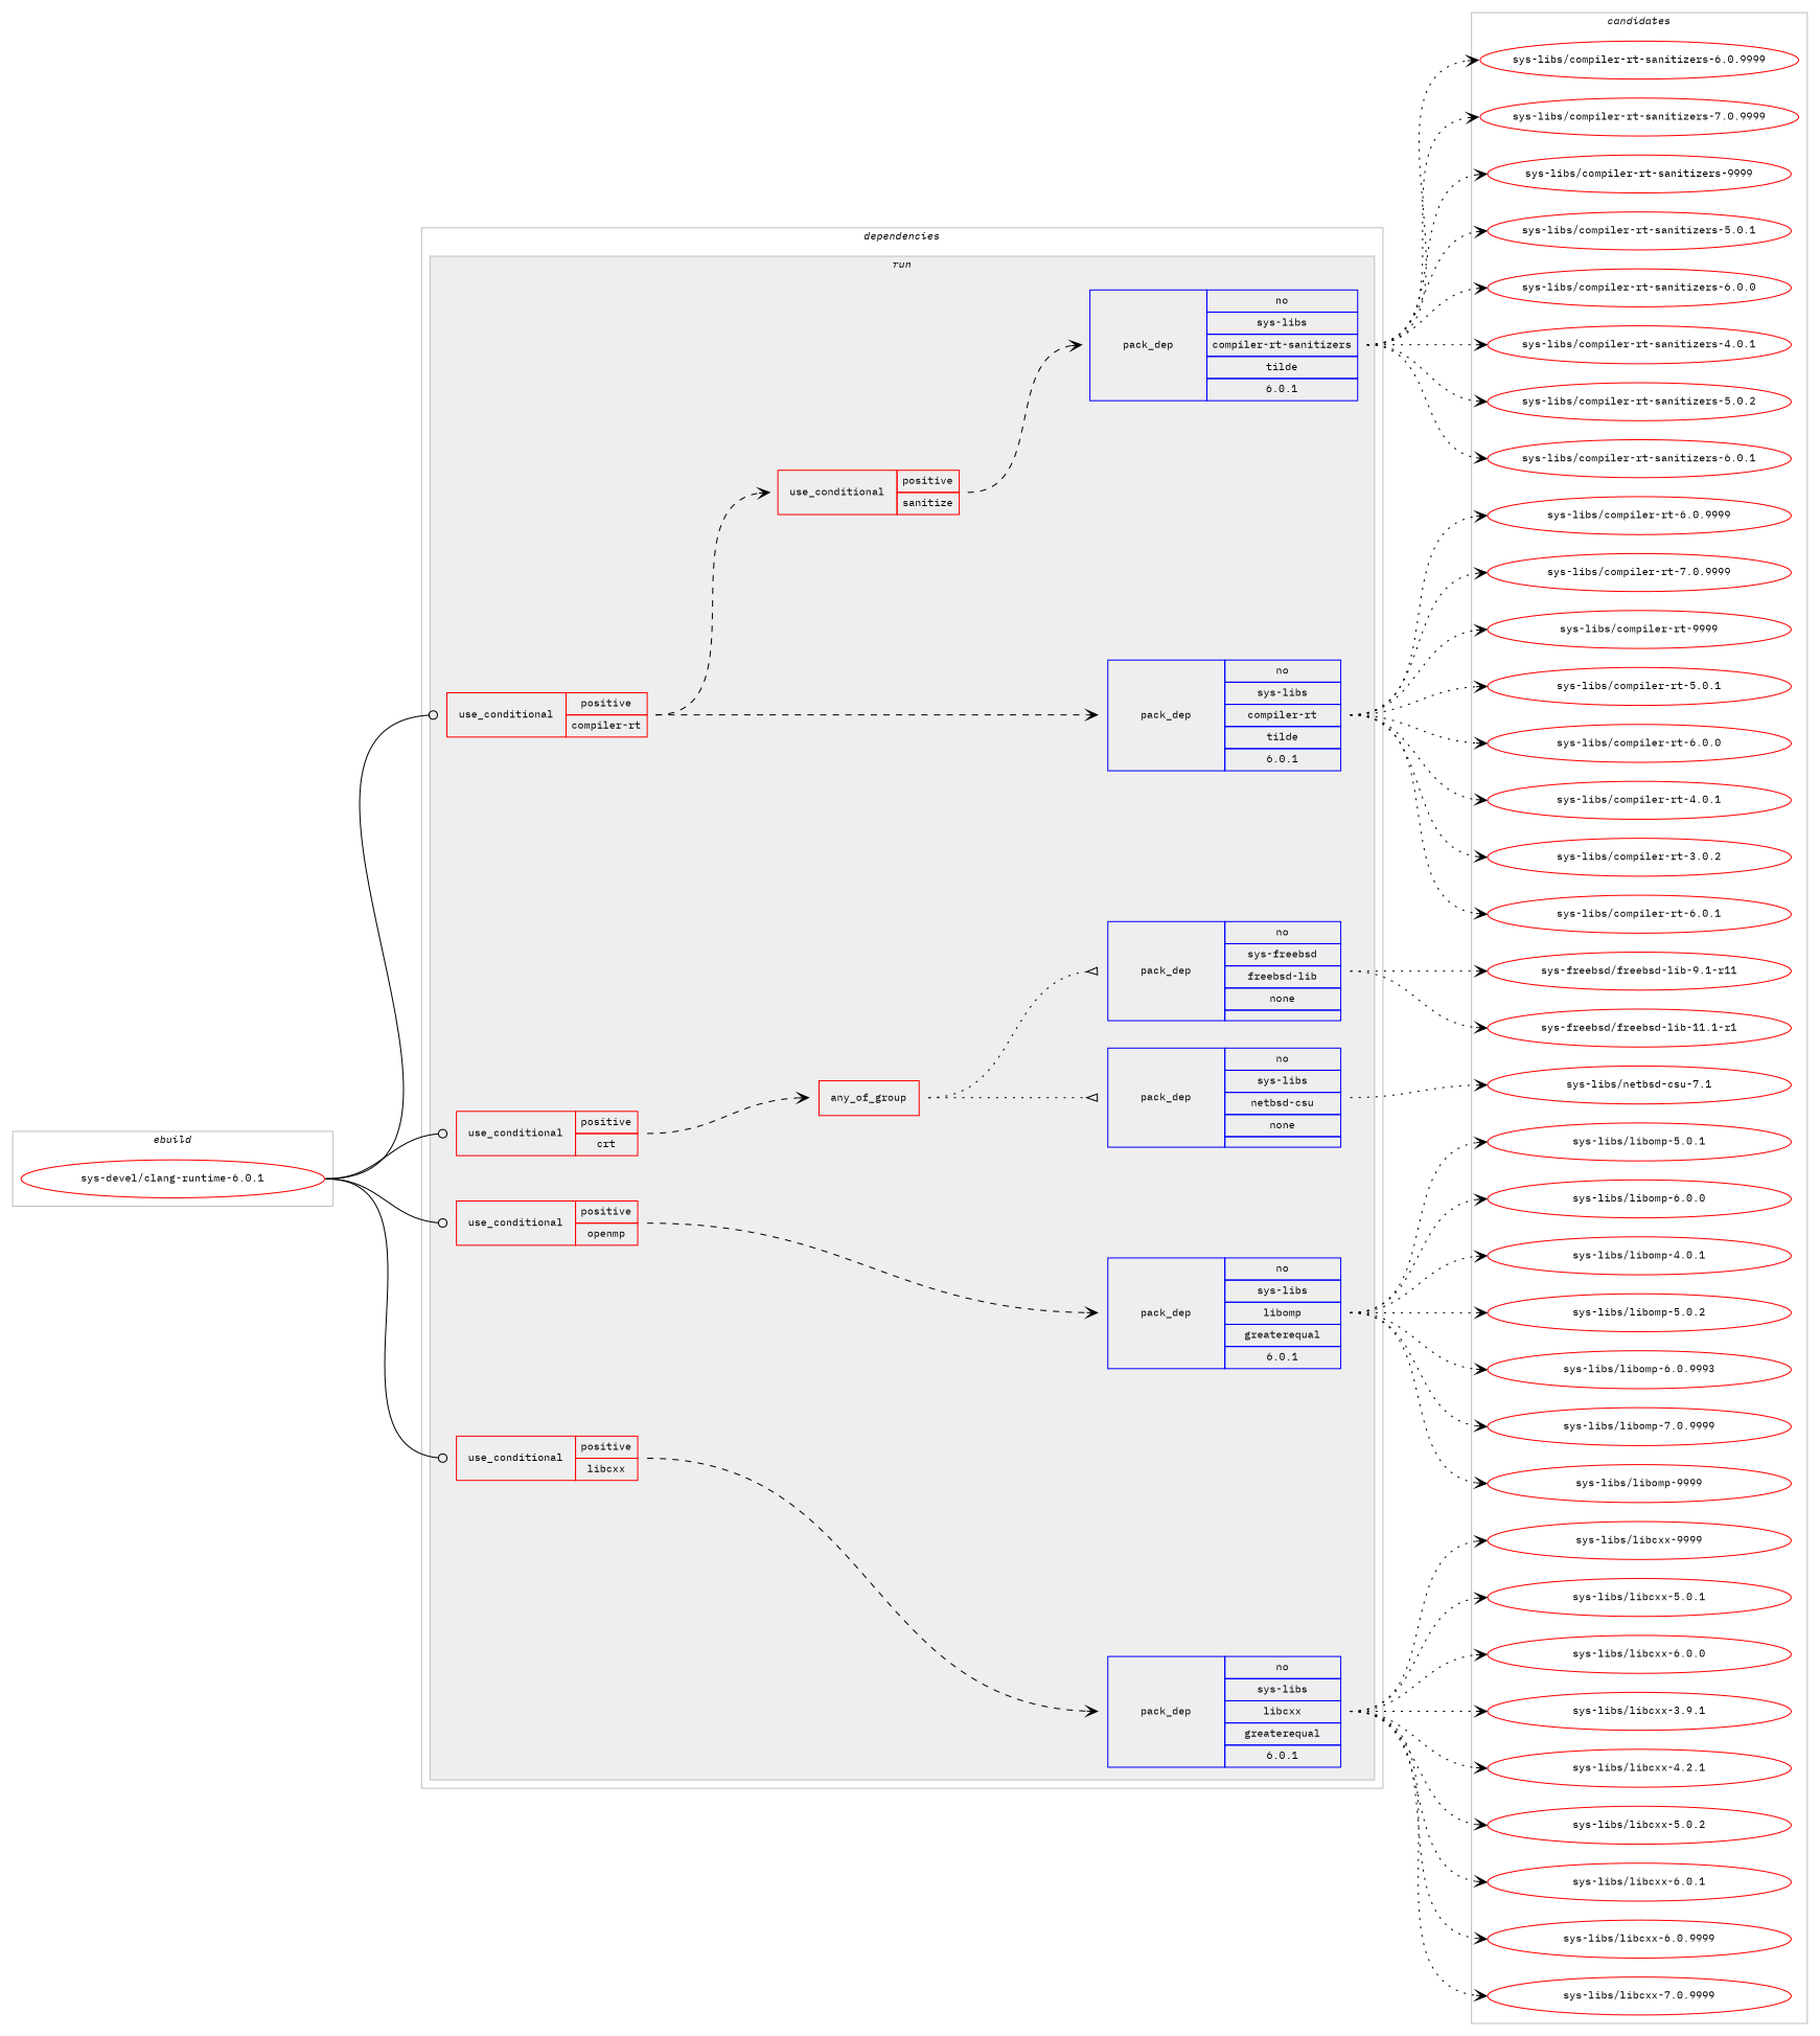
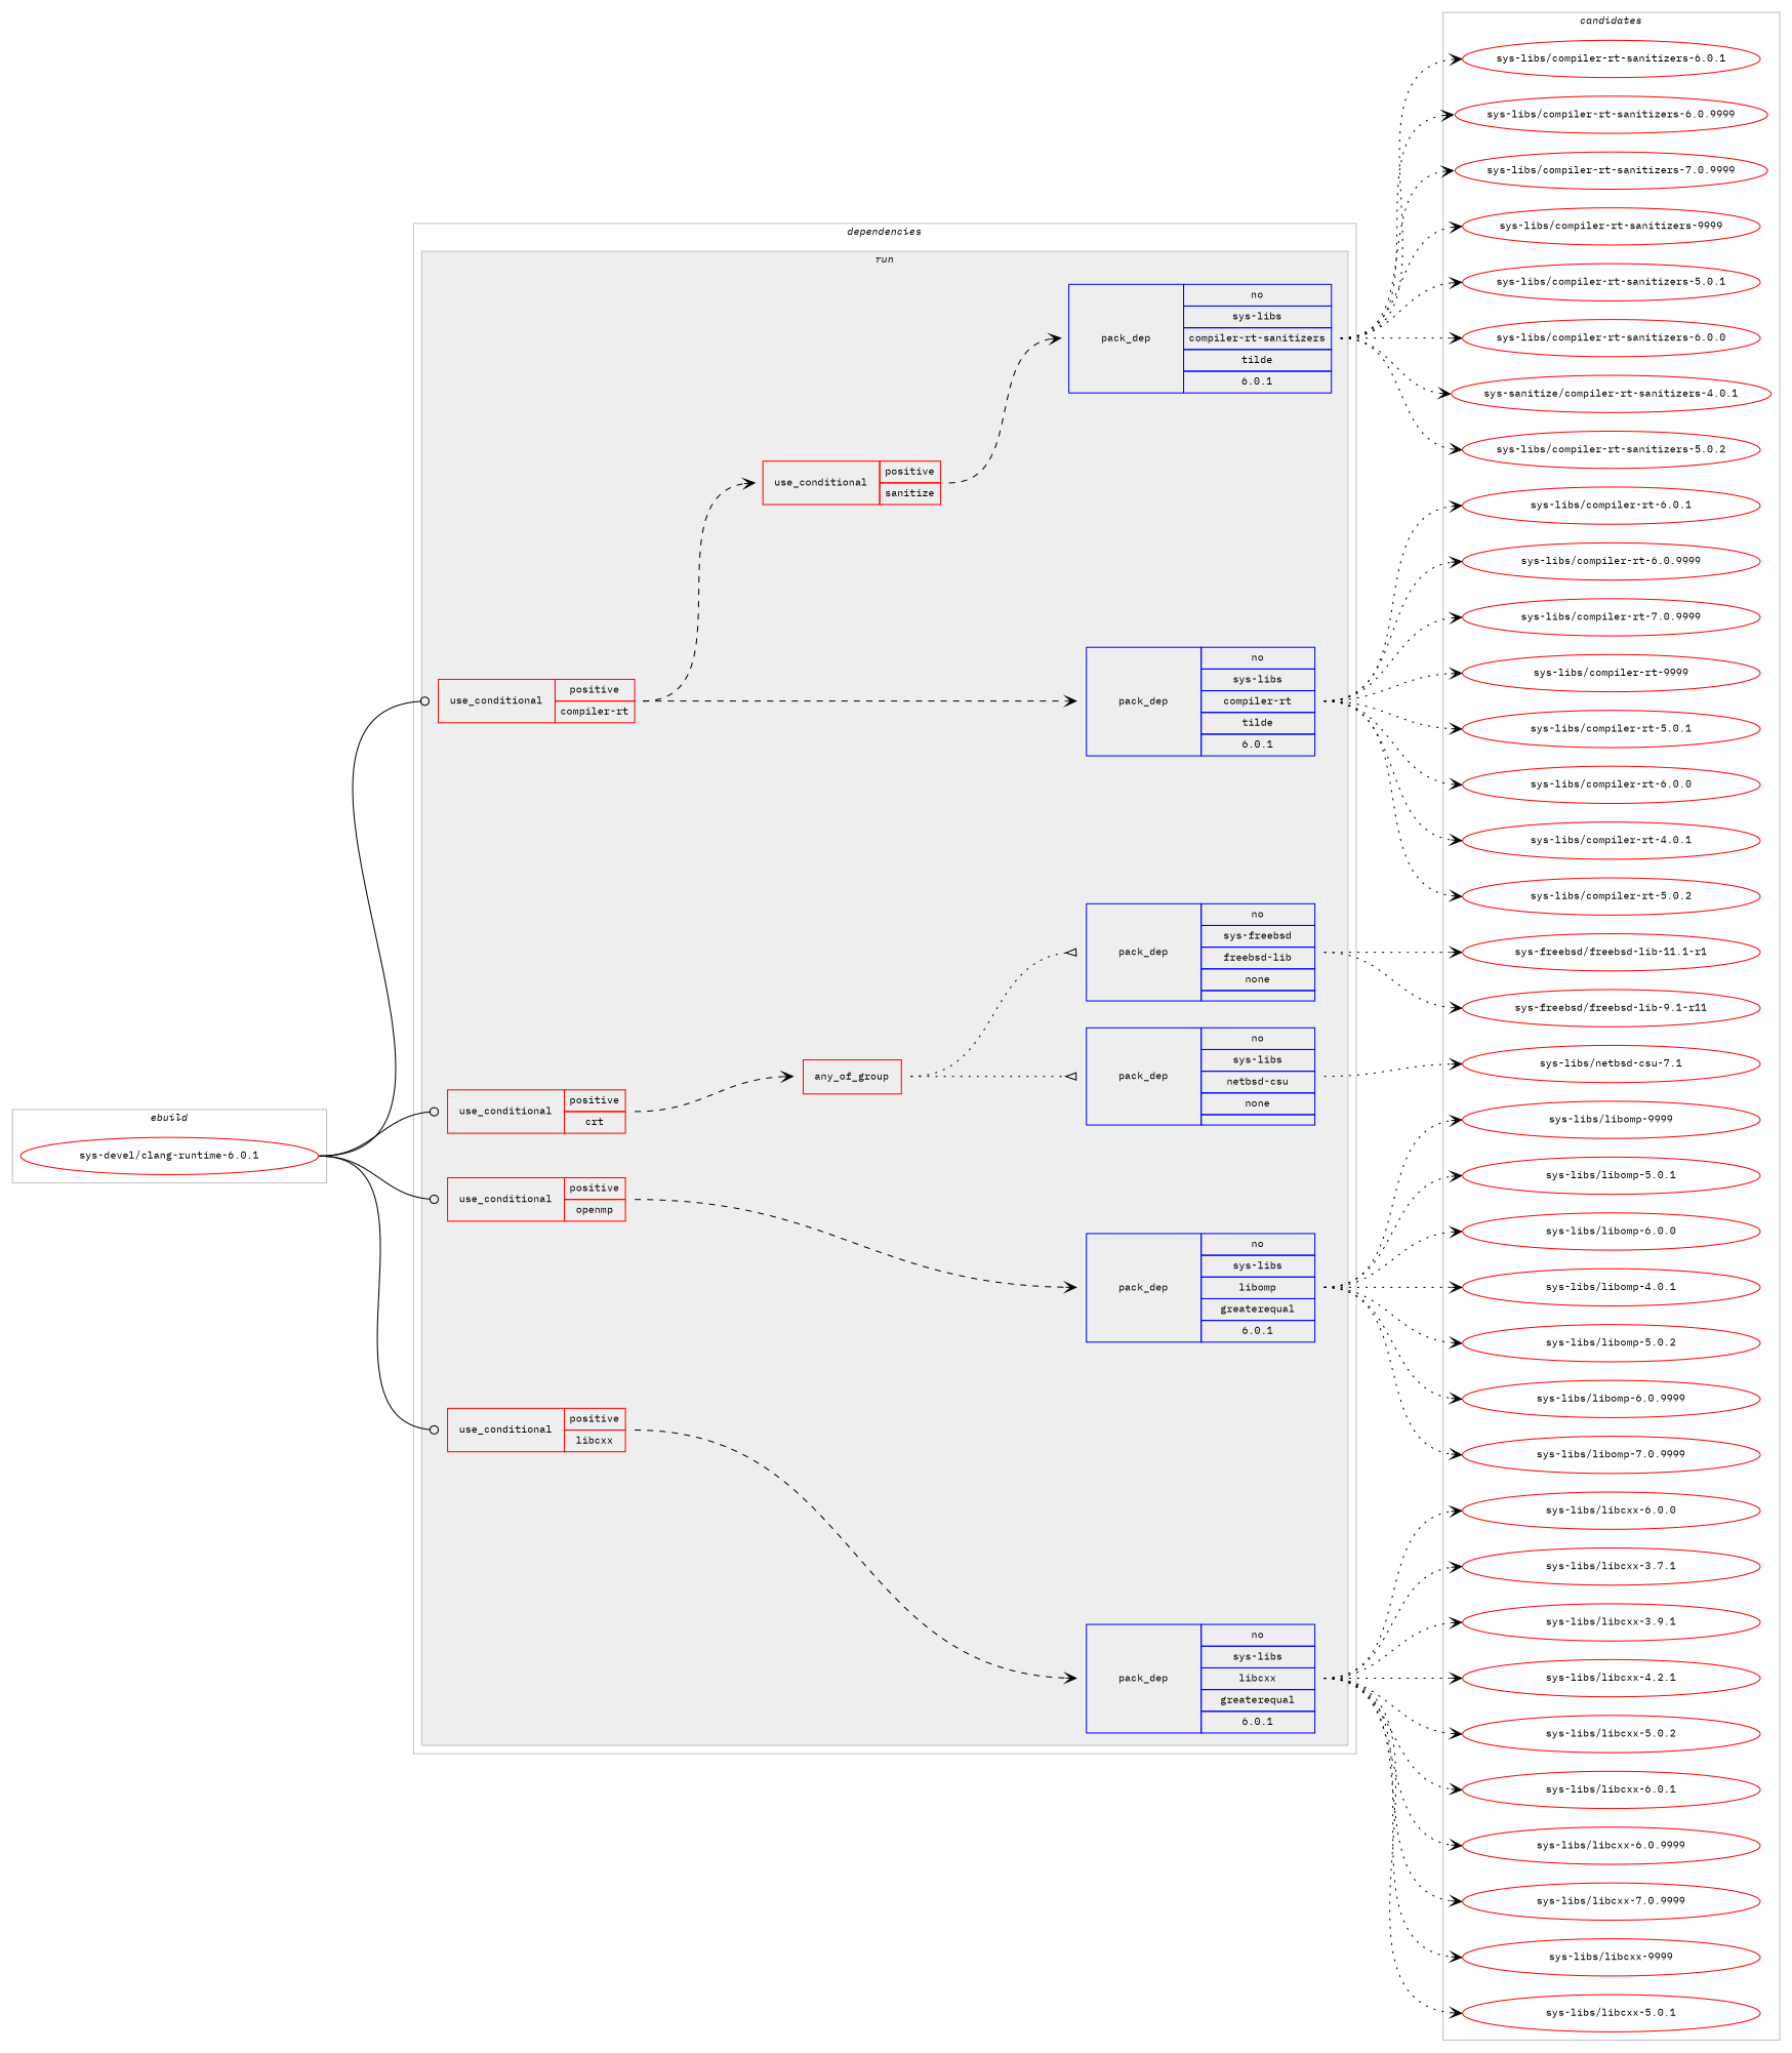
  digraph {
    compound=true
    concentrate=true
    fontname="IBM Plex Mono"
    fontsize=10
    newrank=true
    rankdir=LR
    ranksep=1.5
    node [color=red fontname="IBM Plex Mono" fontsize=10]
    edge [arrowhead=vee fontname="IBM Plex Mono" headport=w style=dotted tailport=e weight=100]
    n1 [label="sys-devel/clang-runtime-6.0.1" width=4]
    n2 [color=blue label=<<TABLE BORDER="0" CELLBORDER="1" CELLSPACING="0" CELLPADDING="4" WIDTH="220"><TR><TD ROWSPAN="6" CELLPADDING="30">pack_dep</TD></TR><TR><TD WIDTH="110">no</TD></TR><TR><TD>sys-libs</TD></TR><TR><TD>compiler-rt</TD></TR><TR><TD>tilde</TD></TR><TR><TD>6.0.1</TD></TR></TABLE>> shape=none]
    n3 [color=blue label=<<TABLE BORDER="0" CELLBORDER="1" CELLSPACING="0" CELLPADDING="4" WIDTH="220"><TR><TD ROWSPAN="6" CELLPADDING="30">pack_dep</TD></TR><TR><TD WIDTH="110">no</TD></TR><TR><TD>sys-libs</TD></TR><TR><TD>compiler-rt-sanitizers</TD></TR><TR><TD>tilde</TD></TR><TR><TD>6.0.1</TD></TR></TABLE>> shape=none]
    n4 [label=<<TABLE BORDER="0" CELLBORDER="1" CELLSPACING="0" CELLPADDING="4"><TR><TD ROWSPAN="3" CELLPADDING="10">use_conditional</TD></TR><TR><TD>positive</TD></TR><TR><TD>sanitize</TD></TR></TABLE>> shape=none]
    n5 [label=<<TABLE BORDER="0" CELLBORDER="1" CELLSPACING="0" CELLPADDING="4"><TR><TD ROWSPAN="3" CELLPADDING="10">use_conditional</TD></TR><TR><TD>positive</TD></TR><TR><TD>compiler-rt</TD></TR></TABLE>> shape=none]
    n6 [color=blue label=<<TABLE BORDER="0" CELLBORDER="1" CELLSPACING="0" CELLPADDING="4" WIDTH="220"><TR><TD ROWSPAN="6" CELLPADDING="30">pack_dep</TD></TR><TR><TD WIDTH="110">no</TD></TR><TR><TD>sys-libs</TD></TR><TR><TD>netbsd-csu</TD></TR><TR><TD>none</TD></TR><TR><TD></TD></TR></TABLE>> shape=none]
    n7 [color=blue label=<<TABLE BORDER="0" CELLBORDER="1" CELLSPACING="0" CELLPADDING="4" WIDTH="220"><TR><TD ROWSPAN="6" CELLPADDING="30">pack_dep</TD></TR><TR><TD WIDTH="110">no</TD></TR><TR><TD>sys-freebsd</TD></TR><TR><TD>freebsd-lib</TD></TR><TR><TD>none</TD></TR><TR><TD></TD></TR></TABLE>> shape=none]
    n8 [label=<<TABLE BORDER="0" CELLBORDER="1" CELLSPACING="0" CELLPADDING="4"><TR><TD CELLPADDING="10">any_of_group</TD></TR></TABLE>> shape=none]
    n9 [label=<<TABLE BORDER="0" CELLBORDER="1" CELLSPACING="0" CELLPADDING="4"><TR><TD ROWSPAN="3" CELLPADDING="10">use_conditional</TD></TR><TR><TD>positive</TD></TR><TR><TD>crt</TD></TR></TABLE>> shape=none]
    n10 [color=blue label=<<TABLE BORDER="0" CELLBORDER="1" CELLSPACING="0" CELLPADDING="4" WIDTH="220"><TR><TD ROWSPAN="6" CELLPADDING="30">pack_dep</TD></TR><TR><TD WIDTH="110">no</TD></TR><TR><TD>sys-libs</TD></TR><TR><TD>libomp</TD></TR><TR><TD>greaterequal</TD></TR><TR><TD>6.0.1</TD></TR></TABLE>> shape=none]
    n11 [label=<<TABLE BORDER="0" CELLBORDER="1" CELLSPACING="0" CELLPADDING="4"><TR><TD ROWSPAN="3" CELLPADDING="10">use_conditional</TD></TR><TR><TD>positive</TD></TR><TR><TD>openmp</TD></TR></TABLE>> shape=none]
    n12 [color=blue label=<<TABLE BORDER="0" CELLBORDER="1" CELLSPACING="0" CELLPADDING="4" WIDTH="220"><TR><TD ROWSPAN="6" CELLPADDING="30">pack_dep</TD></TR><TR><TD WIDTH="110">no</TD></TR><TR><TD>sys-libs</TD></TR><TR><TD>libcxx</TD></TR><TR><TD>greaterequal</TD></TR><TR><TD>6.0.1</TD></TR></TABLE>> shape=none]
    n13 [label=<<TABLE BORDER="0" CELLBORDER="1" CELLSPACING="0" CELLPADDING="4"><TR><TD ROWSPAN="3" CELLPADDING="10">use_conditional</TD></TR><TR><TD>positive</TD></TR><TR><TD>libcxx</TD></TR></TABLE>> shape=none]
    n14 [label="sys-libs/compiler-rt-5.0.1" width=4]
    n15 [label="sys-libs/compiler-rt-6.0.0" width=4]
    n16 [label="sys-libs/compiler-rt-4.0.1" width=4]
-   n17 [label="sys-libs/compiler-rt-3.0.2" width=4]
+   n17 [label="sys-libs/compiler-rt-5.0.2" width=4]
    n18 [label="sys-libs/compiler-rt-6.0.1" width=4]
    n19 [label="sys-libs/compiler-rt-6.0.9999" width=4]
    n20 [label="sys-libs/compiler-rt-7.0.9999" width=4]
    n21 [label="sys-libs/compiler-rt-9999" width=4]
    n22 [label="sys-libs/compiler-rt-sanitizers-5.0.1" width=4]
    n23 [label="sys-libs/compiler-rt-sanitizers-6.0.0" width=4]
-   n24 [label="sys-libs/compiler-rt-sanitizers-4.0.1" width=4]
+   n24 [label="sys-sanitize/compiler-rt-sanitizers-4.0.1" width=4]
    n25 [label="sys-libs/compiler-rt-sanitizers-5.0.2" width=4]
    n26 [label="sys-libs/compiler-rt-sanitizers-6.0.1" width=4]
    n27 [label="sys-libs/compiler-rt-sanitizers-6.0.9999" width=4]
    n28 [label="sys-libs/compiler-rt-sanitizers-7.0.9999" width=4]
    n29 [label="sys-libs/compiler-rt-sanitizers-9999" width=4]
    n30 [label="sys-libs/netbsd-csu-7.1" width=4]
    n31 [label="sys-freebsd/freebsd-lib-11.1-r1" width=4]
    n32 [label="sys-freebsd/freebsd-lib-9.1-r11" width=4]
    n33 [label="sys-libs/libcxx-5.0.1" width=4]
    n34 [label="sys-libs/libcxx-6.0.0" width=4]
+   n35 [label="sys-libs/libcxx-3.7.1" width=4]
    n36 [label="sys-libs/libcxx-3.9.1" width=4]
    n37 [label="sys-libs/libcxx-4.2.1" width=4]
    n38 [label="sys-libs/libcxx-5.0.2" width=4]
    n39 [label="sys-libs/libcxx-6.0.1" width=4]
    n40 [label="sys-libs/libcxx-6.0.9999" width=4]
    n41 [label="sys-libs/libcxx-7.0.9999" width=4]
    n42 [label="sys-libs/libcxx-9999" width=4]
    n43 [label="sys-libs/libomp-5.0.1" width=4]
    n44 [label="sys-libs/libomp-6.0.0" width=4]
    n45 [label="sys-libs/libomp-4.0.1" width=4]
    n46 [label="sys-libs/libomp-5.0.2" width=4]
-   n47 [label="sys-libs/libomp-6.0.9993" width=4]
+   n47 [label="sys-libs/libomp-6.0.9999" width=4]
    n48 [label="sys-libs/libomp-7.0.9999" width=4]
    n49 [label="sys-libs/libomp-9999" width=4]
    subgraph cluster_1 {
      color=gray
      label=<<i>ebuild</i>>
      rank=same
      n1
    }
    subgraph cluster_2 {
      color=gray
      label=<<i>dependencies</i>>
      subgraph cluster_3 {
        color=gray
        fillcolor="#eeeeee"
        label=<<i>compile</i>>
        style=filled
      }
      subgraph cluster_4 {
        color=gray
        fillcolor="#eeeeee"
        label=<<i>compile and run</i>>
        style=filled
      }
      subgraph cluster_5 {
        color=gray
        fillcolor="#eeeeee"
        label=<<i>run</i>>
        style=filled
        subgraph sub_6 {
          color=gray
          fillcolor="#eeeeee"
          label=<<i>run</i>>
          style=filled
          n5
          subgraph sub_7 {
            color=gray
            fillcolor="#eeeeee"
            label=<<i>run</i>>
            style=filled
            n2
          }
          subgraph sub_8 {
            color=gray
            fillcolor="#eeeeee"
            label=<<i>run</i>>
            style=filled
            n4
            subgraph sub_9 {
              color=gray
              fillcolor="#eeeeee"
              label=<<i>run</i>>
              style=filled
              n3
            }
          }
        }
        subgraph sub_10 {
          color=gray
          fillcolor="#eeeeee"
          label=<<i>run</i>>
          style=filled
          n9
          subgraph sub_11 {
            color=gray
            fillcolor="#eeeeee"
            label=<<i>run</i>>
            style=filled
            n8
            subgraph sub_12 {
              color=gray
              fillcolor="#eeeeee"
              label=<<i>run</i>>
              style=filled
              n6
            }
            subgraph sub_13 {
              color=gray
              fillcolor="#eeeeee"
              label=<<i>run</i>>
              style=filled
              n7
            }
          }
        }
        subgraph sub_14 {
          color=gray
          fillcolor="#eeeeee"
          label=<<i>run</i>>
          style=filled
          n11
          subgraph sub_15 {
            color=gray
            fillcolor="#eeeeee"
            label=<<i>run</i>>
            style=filled
            n10
          }
        }
        subgraph sub_16 {
          color=gray
          fillcolor="#eeeeee"
          label=<<i>run</i>>
          style=filled
          n13
          subgraph sub_17 {
            color=gray
            fillcolor="#eeeeee"
            label=<<i>run</i>>
            style=filled
            n12
          }
        }
      }
    }
    subgraph cluster_18 {
      color=gray
      label=<<i>candidates</i>>
      rank=same
      subgraph sub_19 {
        color=black
        label=<<i>candidates</i>>
        nodesep=1
        rank=same
        n14
        n15
        n16
        n17
        n18
        n19
        n20
        n21
      }
      subgraph sub_20 {
        color=black
        label=<<i>candidates</i>>
        nodesep=1
        rank=same
        n22
        n23
        n24
        n25
        n26
        n27
        n28
        n29
      }
      subgraph sub_21 {
        color=black
        label=<<i>candidates</i>>
        nodesep=1
        rank=same
        n30
      }
      subgraph sub_22 {
        color=black
        label=<<i>candidates</i>>
        nodesep=1
        rank=same
        n31
        n32
      }
      subgraph sub_23 {
        color=black
        label=<<i>candidates</i>>
        nodesep=1
        rank=same
        n33
        n34
+       n35
        n36
        n37
        n38
        n39
        n40
        n41
        n42
      }
      subgraph sub_24 {
        color=black
        label=<<i>candidates</i>>
        nodesep=1
        rank=same
        n43
        n44
        n45
        n46
        n47
        n48
        n49
      }
    }
    n1 -> n5 [arrowhead=odot style=solid weight=20]
    n1 -> n9 [arrowhead=odot style=solid weight=20]
    n1 -> n11 [arrowhead=odot style=solid weight=20]
    n1 -> n13 [arrowhead=odot style=solid weight=20]
    n2 -> n14
    n2 -> n15
    n2 -> n16
    n2 -> n17
    n2 -> n18
    n2 -> n19
    n2 -> n20
    n2 -> n21
    n3 -> n22
    n3 -> n23
    n3 -> n24
    n3 -> n25
    n3 -> n26
    n3 -> n27
    n3 -> n28
    n3 -> n29
    n4 -> n3 [style=dashed weight=20]
    n5 -> n2 [style=dashed weight=20]
    n5 -> n4 [style=dashed weight=20]
    n6 -> n30
    n7 -> n31
    n7 -> n32
    n8 -> n6 [arrowhead=oinv weight=20]
    n8 -> n7 [arrowhead=oinv weight=20]
    n9 -> n8 [style=dashed weight=20]
    n10 -> n43
    n10 -> n44
    n10 -> n45
    n10 -> n46
    n10 -> n47
    n10 -> n48
    n10 -> n49
    n11 -> n10 [style=dashed weight=20]
    n12 -> n33
    n12 -> n34
+   n12 -> n35
    n12 -> n36
    n12 -> n37
    n12 -> n38
    n12 -> n39
    n12 -> n40
    n12 -> n41
    n12 -> n42
    n13 -> n12 [style=dashed weight=20]
  }
